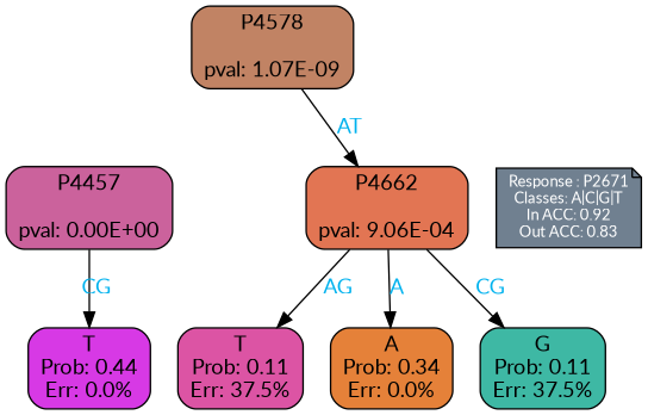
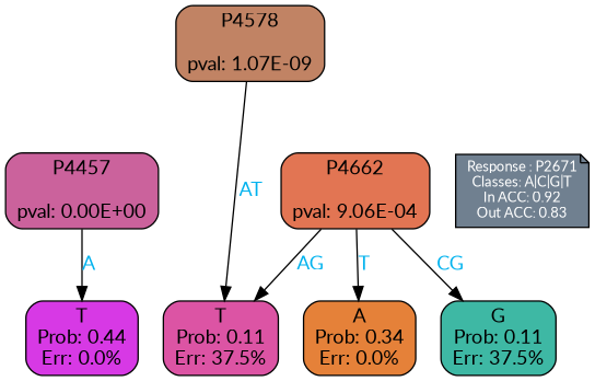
  digraph {
    fontname=Lato
    ranksep=equally
    splines=polylines
    node [color=black fontname=Lato shape=box style="filled, rounded"]
    edge [fontcolor=deepskyblue2 fontname=Lato]
    n1 [fillcolor="#d739e5" label="T\nProb: 0.44\nErr: 0.0%"]
    n2 [fillcolor="#dc54a4" label="T\nProb: 0.11\nErr: 37.5%"]
    n3 [fillcolor="#e58139" label="A\nProb: 0.34\nErr: 0.0%"]
    n4 [fillcolor="#3eb8a4" label="G\nProb: 0.11\nErr: 37.5%"]
    n5 [align=left fillcolor=slategray fontcolor=white fontsize=10 label="Response : P2671\nClasses: A|C|G|T\nIn ACC: 0.92\nOut ACC: 0.83\n" shape=note style=filled]
    n6 [fillcolor="#cb629c" label="P4457\n\npval: 0.00E+00"]
    n7 [fillcolor="#c18364" label="P4578\n\npval: 1.07E-09"]
    n8 [fillcolor="#e27553" label="P4662\n\npval: 9.06E-04"]
    subgraph sub_1 {
      rank=same
      n1
      n2
      n3
      n4
    }
    subgraph sub_2 {
      rank=same
      n5
      n6
    }
-   n6 -> n1 [label=CG]
-   n7 -> n8 [label=AT]
+   n6 -> n1 [label=A]
+   n7 -> n2 [label=AT]
    n8 -> n2 [label=AG]
-   n8 -> n3 [label=A]
+   n8 -> n3 [label=T]
    n8 -> n4 [label=CG]
  }
